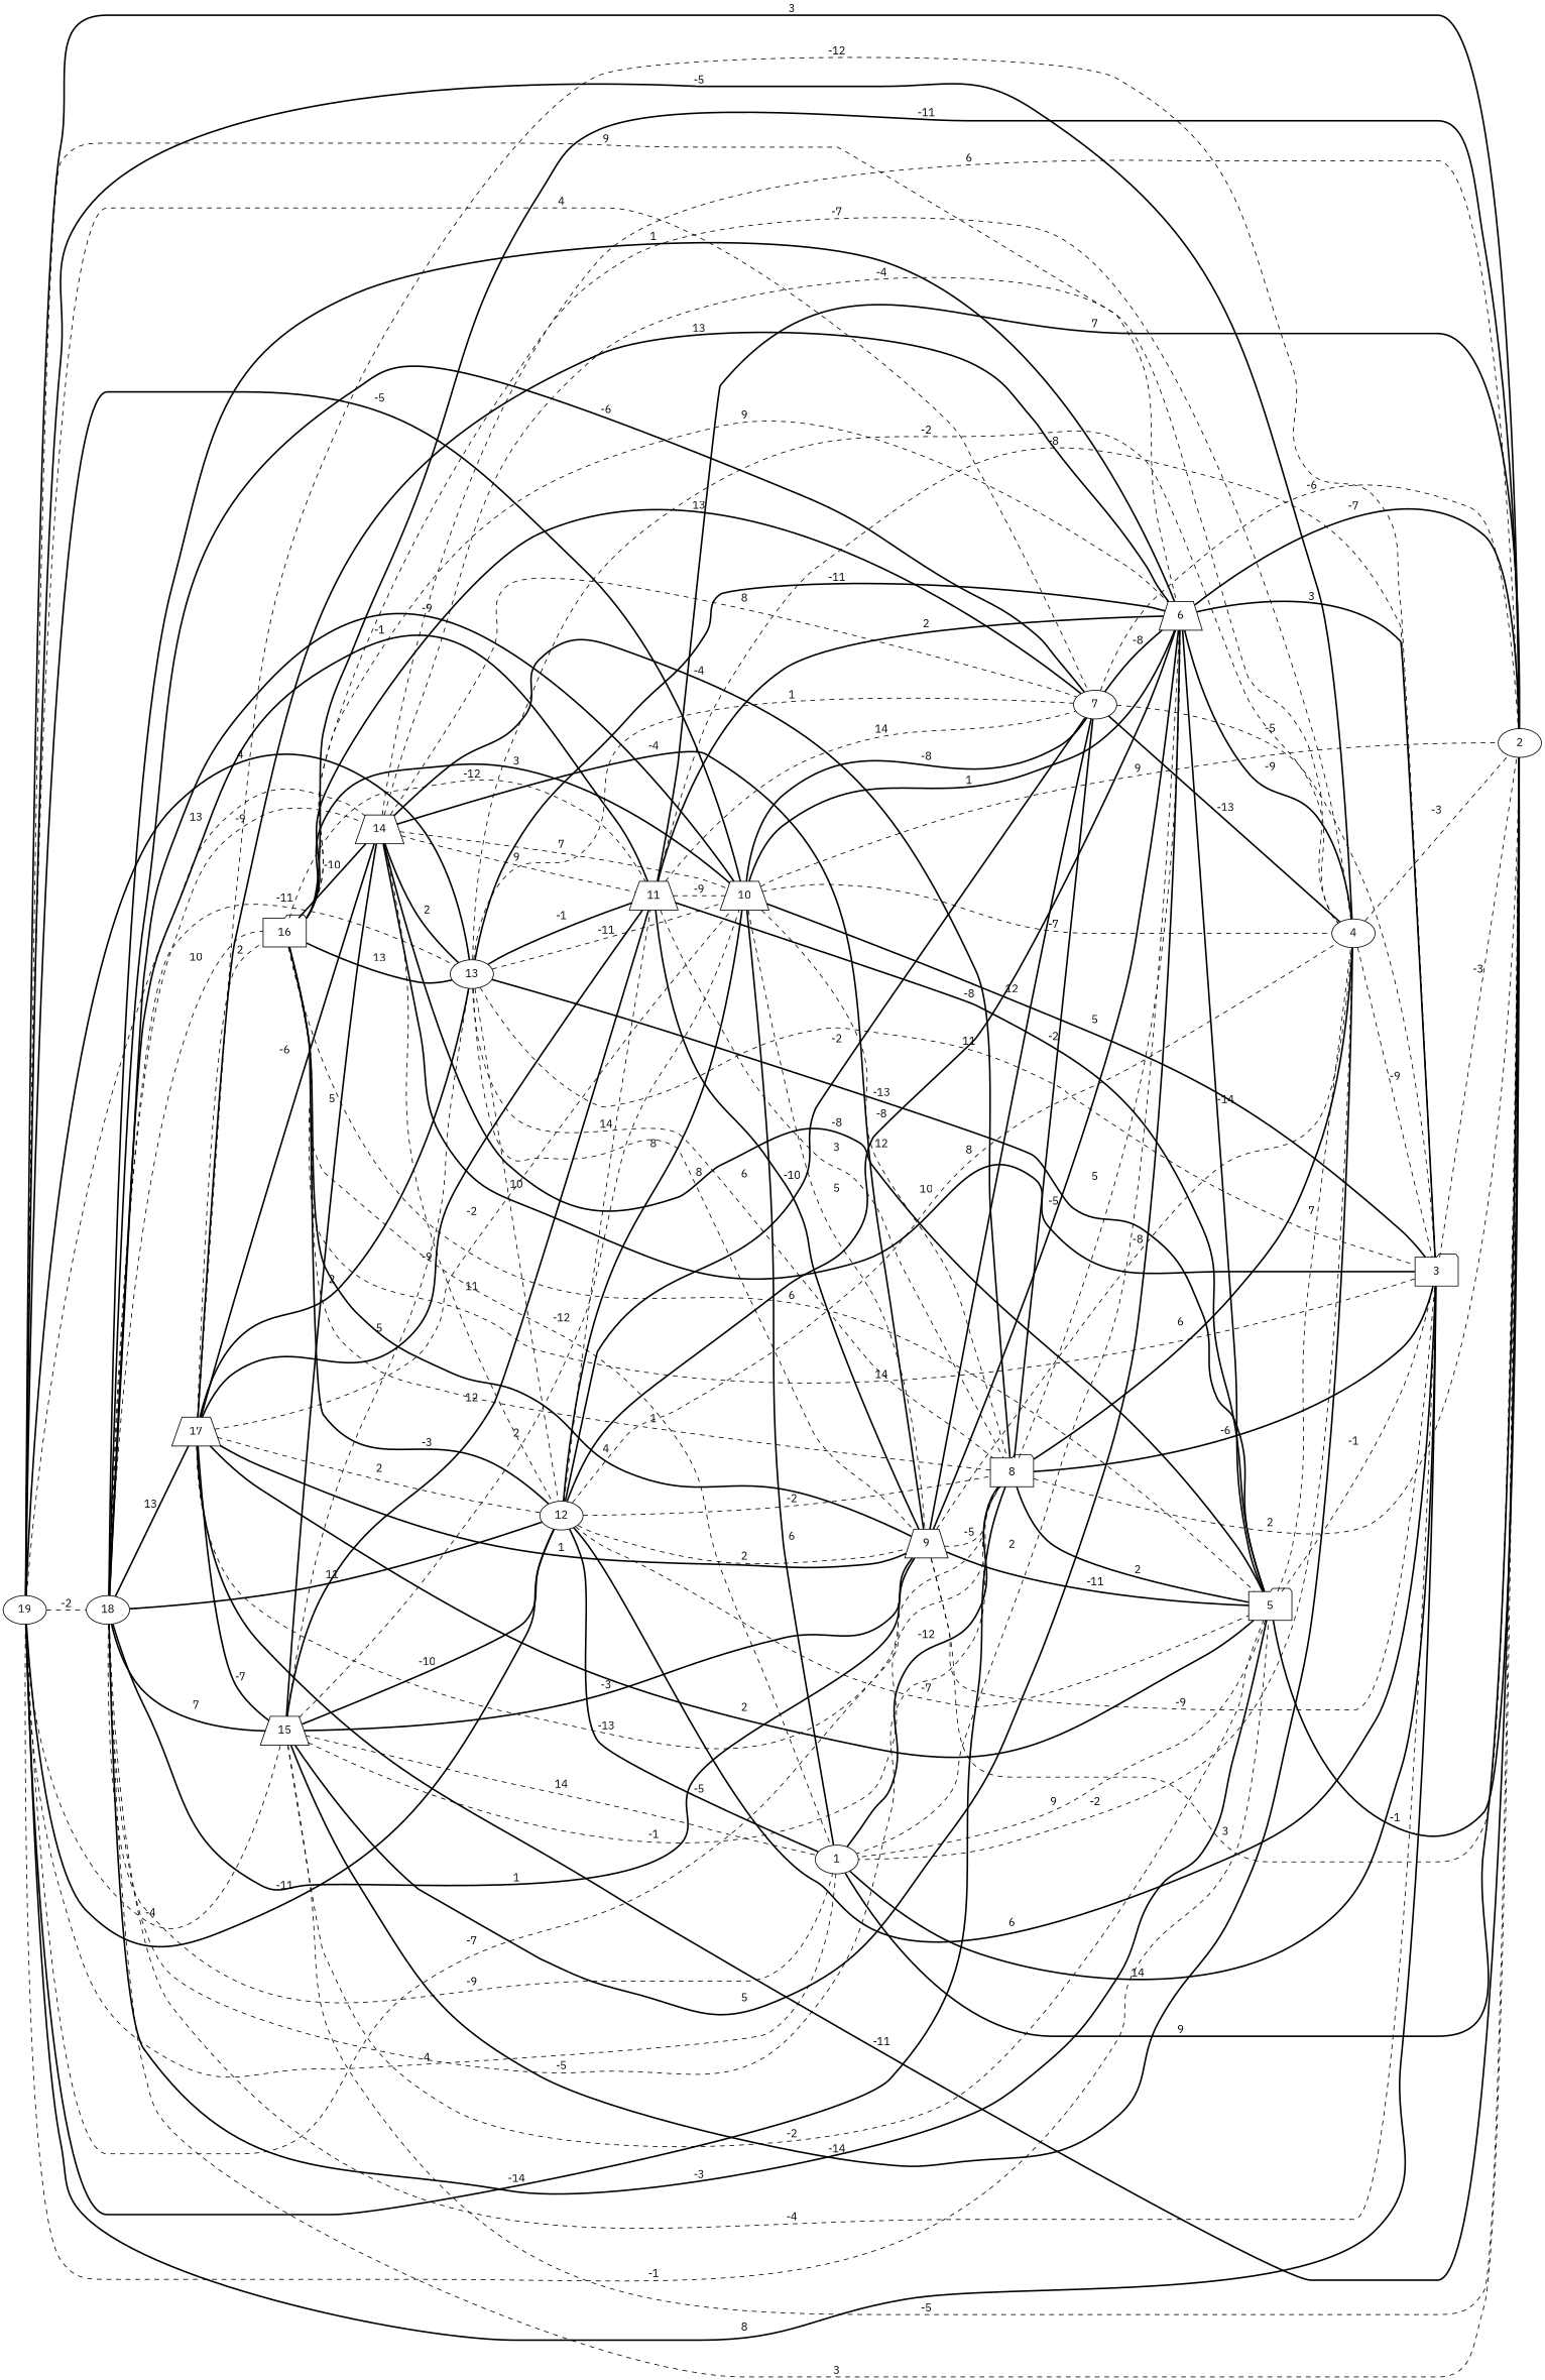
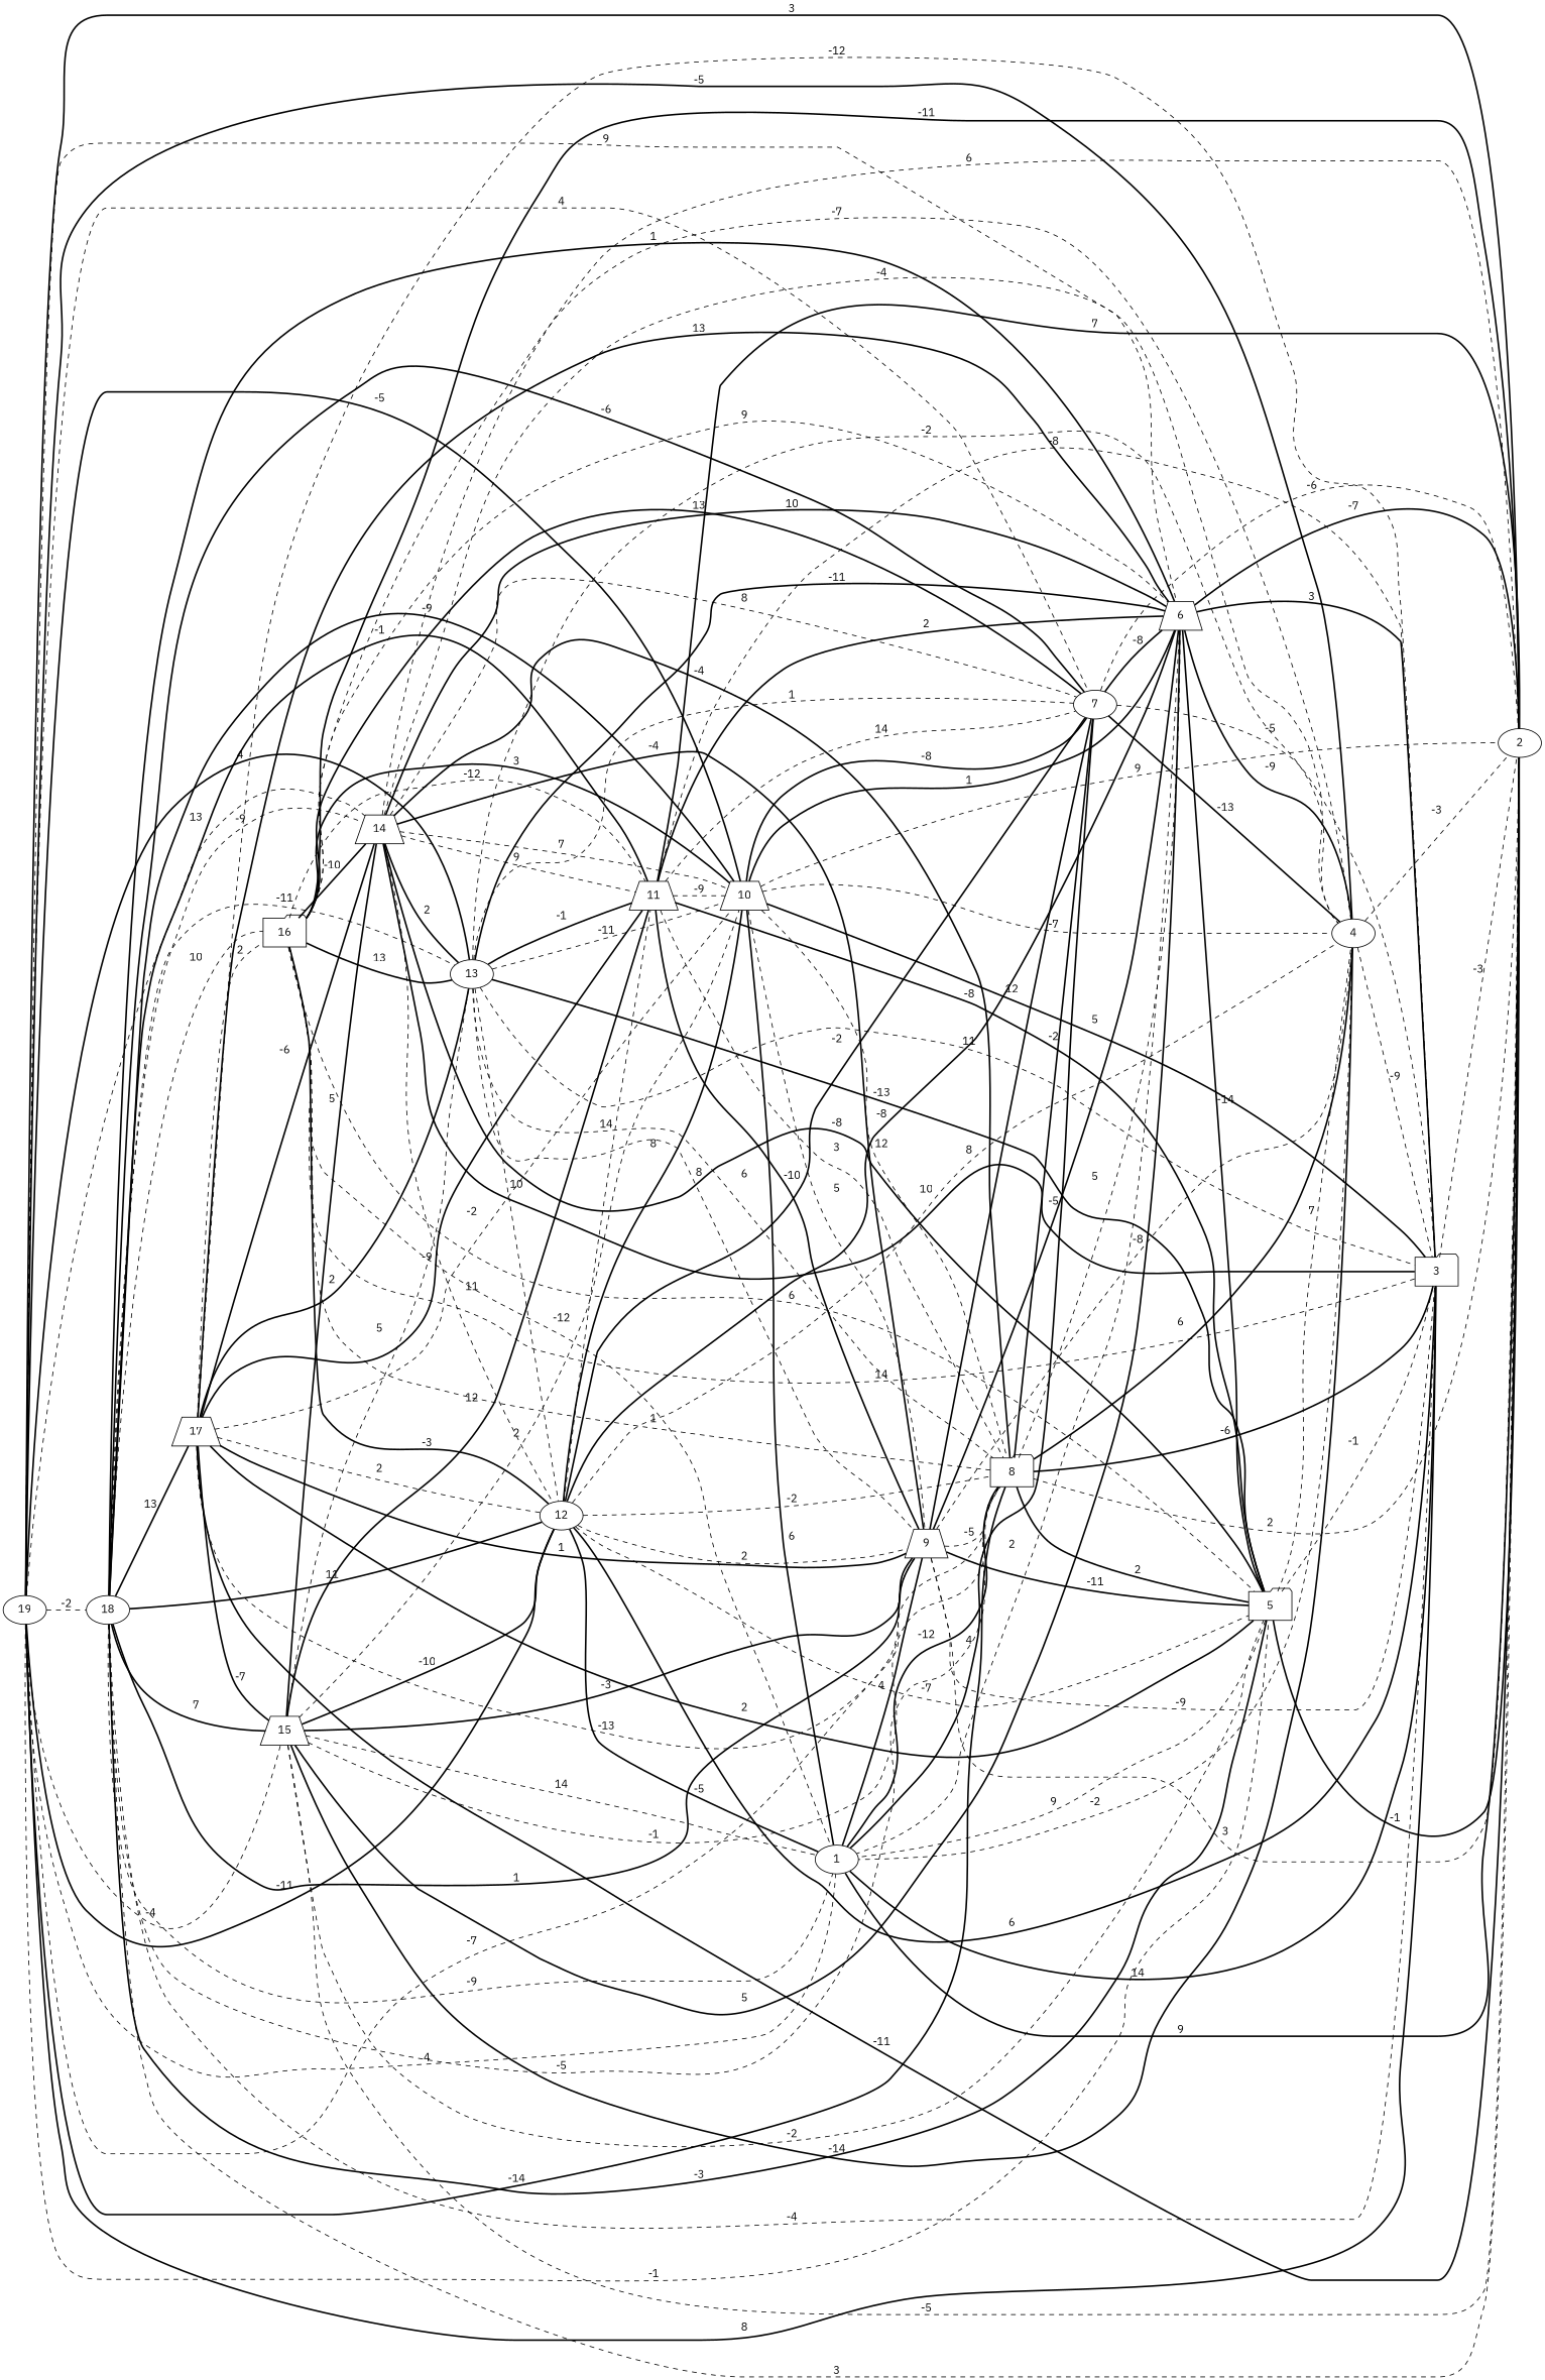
  graph {
    fontname="IBM Plex Sans"
    rankdir=LR
    node [fontname="IBM Plex Sans" shape=ellipse]
    edge [fontname="IBM Plex Sans" style=bold]
    19
    1
    2
    3 [shape=folder]
    4
    5 [shape=folder]
    6 [shape=trapezium]
    7
    8 [shape=folder]
    9 [shape=trapezium]
    10 [shape=trapezium]
    12
    13
    14 [shape=trapezium]
    15 [shape=trapezium]
    18
    11 [shape=trapezium]
    16 [shape=folder]
    17 [shape=trapezium]
    19 -- 1 [label=4 style=dashed]
    19 -- 2 [label=3]
    19 -- 3 [label=8]
    19 -- 4 [label=-5]
    19 -- 5 [label=-1 style=dashed]
    19 -- 6 [label=9 style=dashed]
    19 -- 7 [label=4 style=dashed]
    19 -- 8 [label=-14]
    19 -- 9 [label=-7 style=dashed]
    19 -- 10 [label=-5]
    19 -- 12 [label=-11]
    19 -- 13 [label=4]
    19 -- 14 [label=13 style=dashed]
    19 -- 15 [label=-4 style=dashed]
    19 -- 18 [label=-2 style=dashed]
    2 -- 1 [label=9]
    3 -- 1 [label=14]
    3 -- 2 [label=-3 style=dashed]
    4 -- 1 [label=-2 style=dashed]
    4 -- 2 [label=-3 style=dashed]
    4 -- 3 [label=-9 style=dashed]
    5 -- 1 [label=9 style=dashed]
    5 -- 2 [label=-1]
    5 -- 3 [label=-1 style=dashed]
    5 -- 4 [label=7 style=dashed]
    6 -- 1 [label=2 style=dashed]
    6 -- 2 [label=-7]
    6 -- 3 [label=3]
    6 -- 4 [label=-9]
    6 -- 5 [label=-14]
+   7 -- 1 [label=4]
    7 -- 2 [label=-6 style=dashed]
    7 -- 3 [label=-5 style=dashed]
    7 -- 4 [label=-13]
    7 -- 6 [label=-8]
    8 -- 1 [label=-12]
    8 -- 2 [label=2 style=dashed]
    8 -- 3 [label=-6]
    8 -- 4 [label=6]
    8 -- 5 [label=2]
    8 -- 6 [label=5 style=dashed]
    8 -- 7 [label=-2]
    9 -- 2 [label=3 style=dashed]
    9 -- 3 [label=-9 style=dashed]
    9 -- 4 [label=-8 style=dashed]
    9 -- 5 [label=-11]
    9 -- 6 [label=-5]
    9 -- 7 [label=12]
    9 -- 8 [label=-5 style=dashed]
    10 -- 1 [label=6]
    10 -- 2 [label=9 style=dashed]
    10 -- 3 [label=5]
    10 -- 4 [label=-7 style=dashed]
    10 -- 6 [label=1]
    10 -- 7 [label=-8]
    10 -- 8 [label=12 style=dashed]
    10 -- 9 [label=5 style=dashed]
    12 -- 1 [label=-5]
    12 -- 3 [label=6]
    12 -- 4 [label=8 style=dashed]
    12 -- 5 [label=-7 style=dashed]
    12 -- 6 [label=-8]
    12 -- 7 [label=-2]
    12 -- 8 [label=-2 style=dashed]
    12 -- 9 [label=2 style=dashed]
    12 -- 10 [label=8]
    12 -- 11 [label=14 style=dashed]
    13 -- 3 [label=11 style=dashed]
    13 -- 4 [label=-2 style=dashed]
    13 -- 5 [label=-13]
    13 -- 6 [label=-11]
    13 -- 7 [label=1 style=dashed]
    13 -- 8 [label=6 style=dashed]
    13 -- 9 [label=8 style=dashed]
    13 -- 10 [label=-11 style=dashed]
    13 -- 12 [label=10 style=dashed]
    13 -- 11 [label=-1]
    14 -- 2 [label=6 style=dashed]
    14 -- 3 [label=10]
    14 -- 4 [label=-4 style=dashed]
    14 -- 5 [label=-8]
+   14 -- 6 [label=10]
    14 -- 7 [label=8 style=dashed]
    14 -- 8 [label=-4]
    14 -- 9 [label=-4]
    14 -- 10 [label=7 style=dashed]
    14 -- 12 [label=11 style=dashed]
    14 -- 13 [label=2]
    14 -- 11 [label=9 style=dashed]
    15 -- 1 [label=14 style=dashed]
    15 -- 2 [label=-5 style=dashed]
    15 -- 4 [label=-14]
    15 -- 5 [label=-2 style=dashed]
    15 -- 6 [label=5]
    15 -- 8 [label=-1 style=dashed]
    15 -- 9 [label=-3]
    15 -- 10 [label=2 style=dashed]
    15 -- 12 [label=-10]
    15 -- 13 [label=5 style=dashed]
    15 -- 14 [label=5]
    15 -- 11 [label=12]
    18 -- 1 [label=-9 style=dashed]
    18 -- 2 [label=3 style=dashed]
    18 -- 3 [label=-4 style=dashed]
    18 -- 5 [label=-3]
    18 -- 6 [label=1]
    18 -- 7 [label=-6]
    18 -- 8 [label=-5 style=dashed]
    18 -- 9 [label=1]
    18 -- 10 [label=-9]
    18 -- 12 [label=11]
    18 -- 13 [label=-11 style=dashed]
    18 -- 14 [label=-9 style=dashed]
    18 -- 15 [label=7]
    18 -- 11 [label=-1]
    18 -- 16 [label=10 style=dashed]
    18 -- 17 [label=13]
    11 -- 2 [label=7]
    11 -- 3 [label=-8 style=dashed]
    11 -- 5 [label=-8]
    11 -- 6 [label=2]
    11 -- 7 [label=14 style=dashed]
    11 -- 8 [label=3 style=dashed]
    11 -- 9 [label=-10]
    11 -- 10 [label=-9 style=dashed]
    16 -- 1 [label=-12 style=dashed]
    16 -- 2 [label=-11]
    16 -- 3 [label=14 style=dashed]
    16 -- 4 [label=-7 style=dashed]
    16 -- 5 [label=6 style=dashed]
    16 -- 6 [label=9 style=dashed]
    16 -- 7 [label=13]
    16 -- 8 [label=1 style=dashed]
-   16 -- 9 [label=4]
+   1 -- 9 [label=4]
    16 -- 10 [label=3]
    16 -- 12 [label=-3]
    16 -- 13 [label=13]
    16 -- 14 [label=-10]
    16 -- 11 [label=-12 style=dashed]
    17 -- 2 [label=-11]
    17 -- 3 [label=-12 style=dashed]
    17 -- 5 [label=2]
    17 -- 6 [label=13]
    17 -- 8 [label=-13 style=dashed]
    17 -- 9 [label=1]
    17 -- 10 [label=-2 style=dashed]
    17 -- 12 [label=2 style=dashed]
    17 -- 13 [label=2]
    17 -- 14 [label=-6]
    17 -- 15 [label=-7]
    17 -- 11 [label=-9]
    17 -- 16 [label=2 style=dashed]
  }
